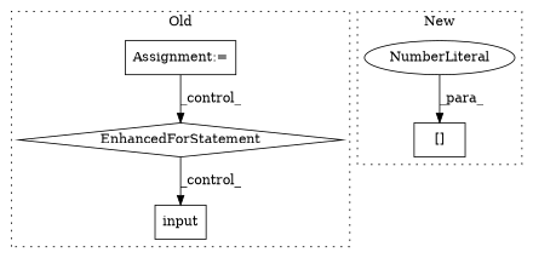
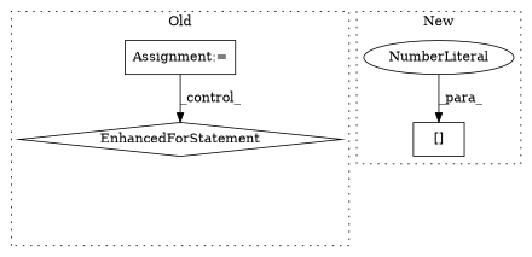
  digraph {
    node [l="57,2" s="4624,4693" shape=box]
-   n1 [a=32 l=7 label=input s=4723]
    n2 [a=70 label=EnhancedForStatement shape=diamond]
    n3 [a=7 label="Assignment:="]
    n4 [a=2 l="4,1" label="[]" s="4891,4896"]
    n5 [a=34 l=1 label=NumberLiteral s=4895 shape=ellipse]
    subgraph cluster_1 {
      label=Old
      style=dotted
-     n1
      n2
      n3
    }
    subgraph cluster_2 {
      label=New
      style=dotted
      n4
      n5
    }
-   n2 -> n1 [label=_control_]
    n3 -> n2 [label=_control_]
    n5 -> n4 [label=_para_]
  }
